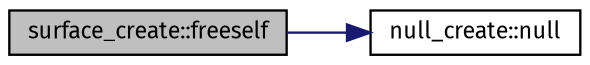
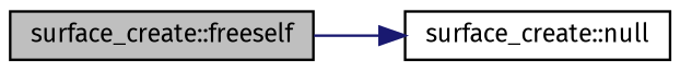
  digraph {
    rankdir=LR
    fontname="Fira Sans"
    node [color=black fontname="Fira Sans" fontsize=10 shape=record style=filled]
    n1 [fillcolor=grey75 fontcolor=black height=0.2 label="surface_create::freeself" width=0.4]
-   n2 [fillcolor=white height=0.2 label="null_create::null" width=0.4]
+   n2 [fillcolor=white height=0.2 label="surface_create::null" width=0.4]
    n1 -> n2 [color=midnightblue fontname="Fira Sans" fontsize=10 labelfontname=Helvetica labelfontsize=10 style=solid]
  }
